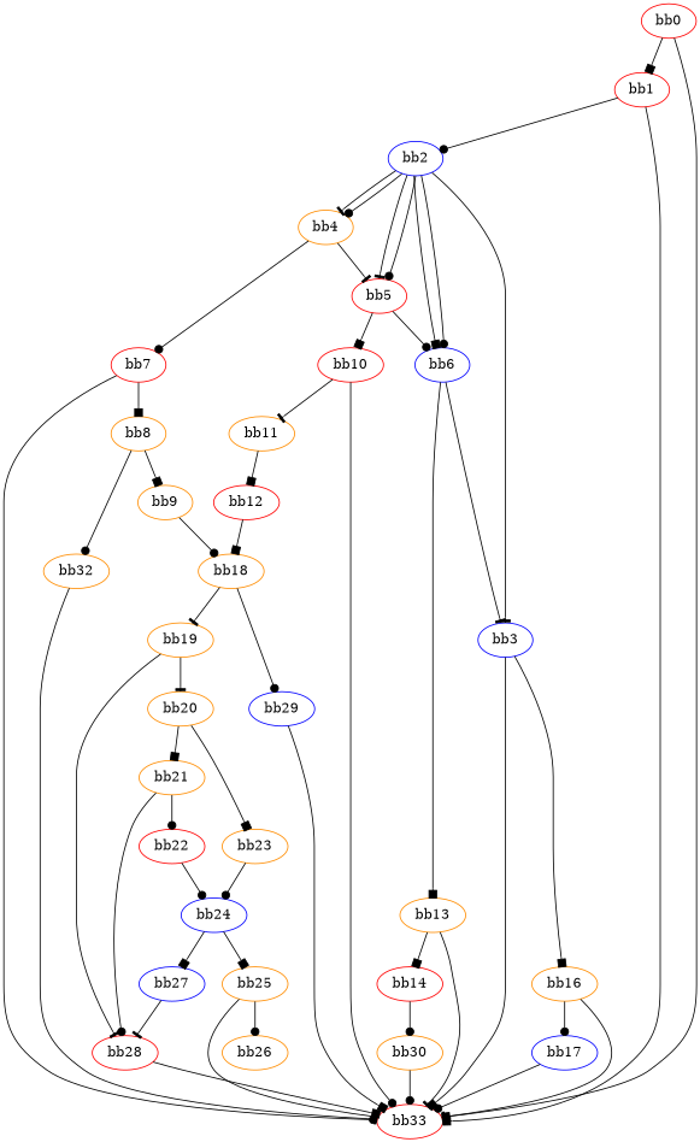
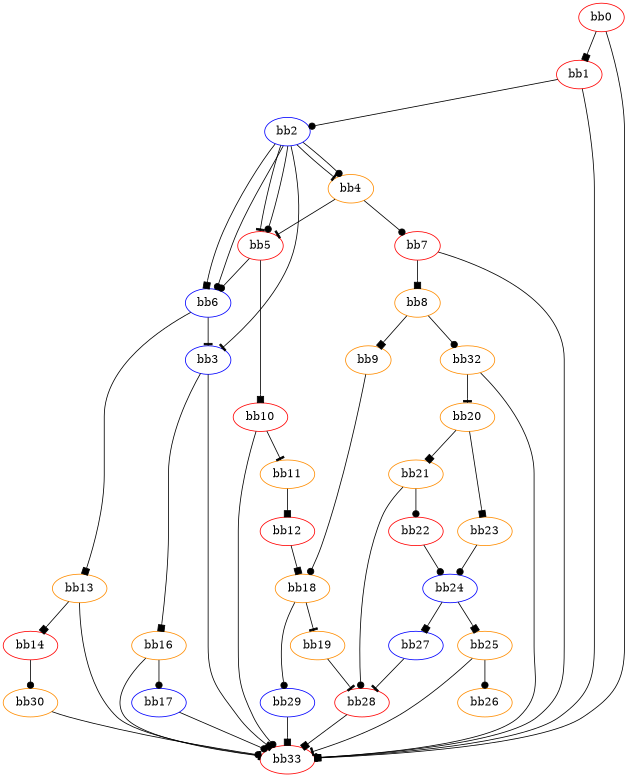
  digraph {
    node [color=darkorange]
    edge [arrowhead=dot]
    n1 [color=red label="bb0\l"]
    n2 [color=red label="bb1\l"]
    n3 [color=red label="bb33\l"]
    n4 [color=blue label="bb2\l"]
    n5 [color=blue label="bb3\l"]
    n6 [label="bb4\l"]
    n7 [color=red label="bb5\l"]
    n8 [color=blue label="bb6\l"]
    n9 [label="bb16\l"]
    n10 [color=red label="bb7\l"]
    n11 [color=red label="bb10\l"]
    n12 [label="bb13\l"]
    n13 [color=blue label="bb17\l"]
    n14 [label="bb8\l"]
    n15 [label="bb11\l"]
    n16 [color=red label="bb14\l"]
    n17 [label="bb9\l"]
    n18 [label="bb32\l"]
    n19 [label="bb18\l"]
    n20 [label="bb19\l"]
    n21 [color=blue label="bb29\l"]
    n22 [color=red label="bb12\l"]
    n23 [label="bb30\l"]
    n24 [label="bb20\l"]
    n25 [color=red label="bb28\l"]
    n26 [label="bb21\l"]
    n27 [label="bb23\l"]
    n28 [color=red label="bb22\l"]
    n29 [color=blue label="bb24\l"]
    n30 [label="bb25\l"]
    n31 [color=blue label="bb27\l"]
    n32 [label="bb26\l"]
    n1 -> n2 [arrowhead=box]
    n1 -> n3 [arrowhead=box]
    n2 -> n3 [arrowhead=box]
    n2 -> n4
    n4 -> n5 [arrowhead=tee]
    n4 -> n6 [arrowhead=tee]
    n4 -> n6
    n4 -> n7 [arrowhead=tee]
    n4 -> n7
    n4 -> n8 [arrowhead=box]
    n4 -> n8
    n5 -> n3 [arrowhead=box]
    n5 -> n9 [arrowhead=box]
    n6 -> n7 [arrowhead=tee]
    n6 -> n10
    n7 -> n8
    n7 -> n11 [arrowhead=box]
    n8 -> n5 [arrowhead=tee]
    n8 -> n12 [arrowhead=box]
    n9 -> n3 [arrowhead=tee]
    n9 -> n13
    n10 -> n3
    n10 -> n14 [arrowhead=box]
    n11 -> n3
    n11 -> n15 [arrowhead=tee]
    n12 -> n3 [arrowhead=tee]
    n12 -> n16 [arrowhead=box]
    n13 -> n3
    n14 -> n17 [arrowhead=box]
    n14 -> n18
    n15 -> n22 [arrowhead=box]
    n16 -> n23
    n17 -> n19
    n18 -> n3 [arrowhead=tee]
    n19 -> n20 [arrowhead=tee]
    n19 -> n21
-   n20 -> n24 [arrowhead=tee]
+   n18 -> n24 [arrowhead=tee]
    n20 -> n25 [arrowhead=tee]
    n21 -> n3 [arrowhead=box]
    n22 -> n19 [arrowhead=box]
    n23 -> n3
    n24 -> n26 [arrowhead=box]
    n24 -> n27 [arrowhead=box]
    n25 -> n3 [arrowhead=box]
    n26 -> n25
    n26 -> n28
    n27 -> n29
    n28 -> n29
    n29 -> n30 [arrowhead=box]
    n29 -> n31 [arrowhead=box]
    n30 -> n3 [arrowhead=tee]
    n30 -> n32
    n31 -> n25 [arrowhead=tee]
  }
